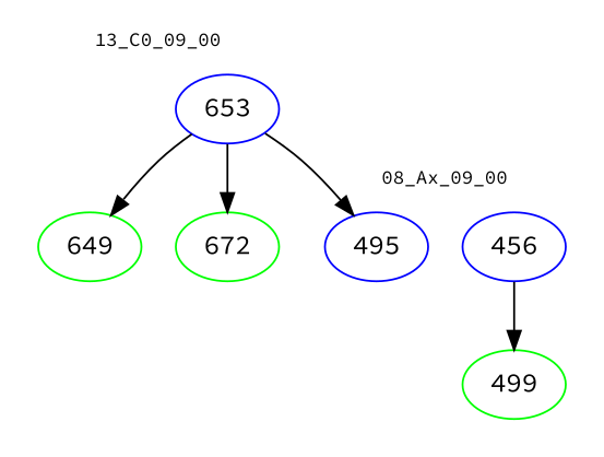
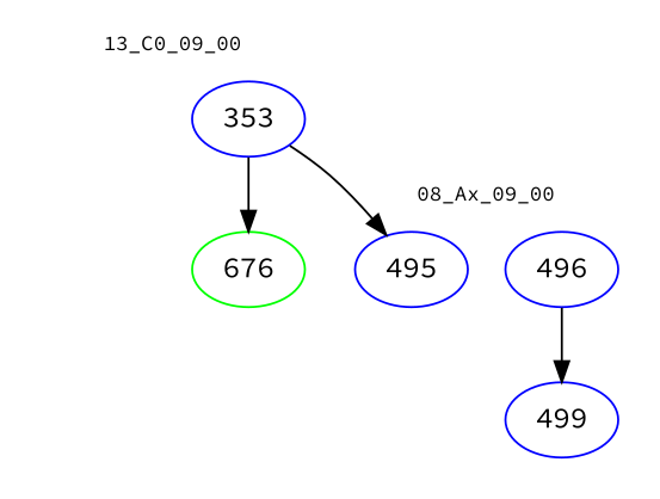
  digraph {
    fontname="Source Code Pro"
    node [color=blue fontname="Source Code Pro"]
    edge [color=black fontname="Source Code Pro"]
-   n1 [label=456]
+   n1 [label=496]
    n2 [label=495]
-   n3 [color=green label=499]
-   n4 [label=653]
-   n5 [color=green label=649]
-   n6 [color=green label=672]
+   n3 [label=499]
+   n4 [label=353]
+   n6 [color=green label=676]
    subgraph cluster_1 {
      color=white
      fontsize=10
      label="08_Ax_09_00"
      n1
      n2
      n3
    }
    subgraph cluster_2 {
      color=white
      fontsize=10
      label="13_C0_09_00"
      n4
-     n5
      n6
    }
    n1 -> n3
    n4 -> n2
-   n4 -> n5
    n4 -> n6
  }
